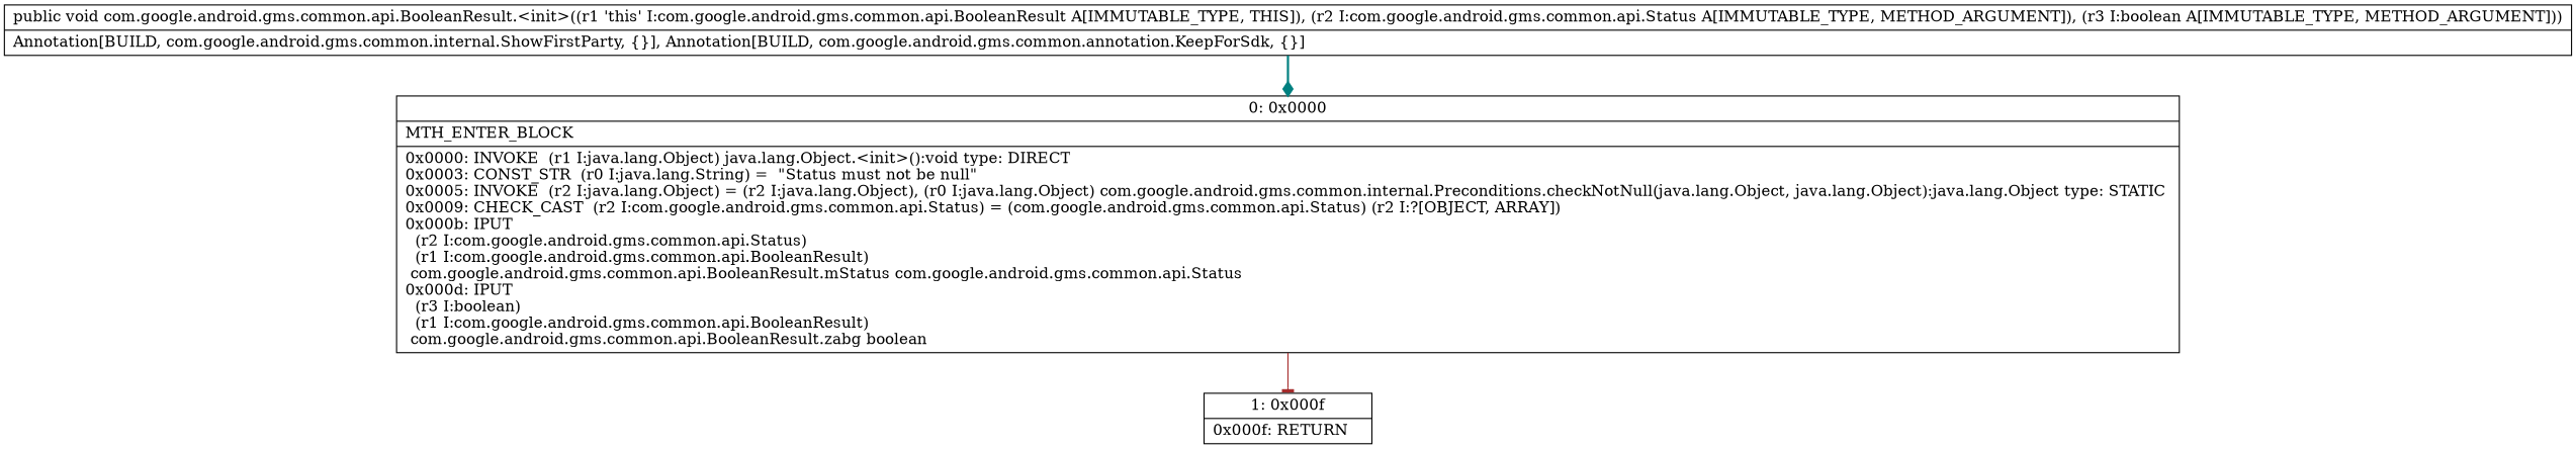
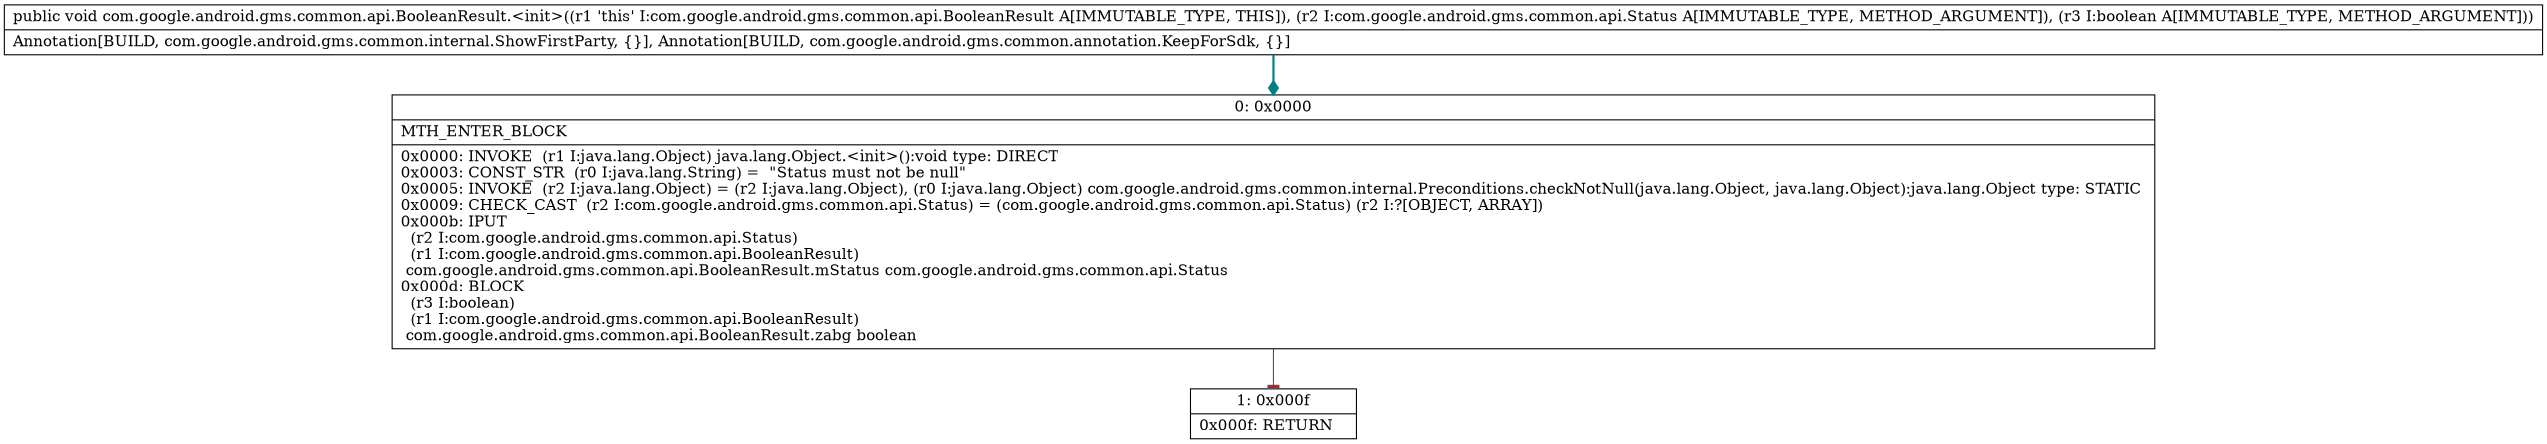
  digraph {
    node [shape=record]
-   n1 [label="{0\:\ 0x0000|MTH_ENTER_BLOCK\l|0x0000: INVOKE  (r1 I:java.lang.Object) java.lang.Object.\<init\>():void type: DIRECT \l0x0003: CONST_STR  (r0 I:java.lang.String) =  \"Status must not be null\" \l0x0005: INVOKE  (r2 I:java.lang.Object) = (r2 I:java.lang.Object), (r0 I:java.lang.Object) com.google.android.gms.common.internal.Preconditions.checkNotNull(java.lang.Object, java.lang.Object):java.lang.Object type: STATIC \l0x0009: CHECK_CAST  (r2 I:com.google.android.gms.common.api.Status) = (com.google.android.gms.common.api.Status) (r2 I:?[OBJECT, ARRAY]) \l0x000b: IPUT  \l  (r2 I:com.google.android.gms.common.api.Status)\l  (r1 I:com.google.android.gms.common.api.BooleanResult)\l com.google.android.gms.common.api.BooleanResult.mStatus com.google.android.gms.common.api.Status \l0x000d: IPUT  \l  (r3 I:boolean)\l  (r1 I:com.google.android.gms.common.api.BooleanResult)\l com.google.android.gms.common.api.BooleanResult.zabg boolean \l}"]
+   n1 [label="{0\:\ 0x0000|MTH_ENTER_BLOCK\l|0x0000: INVOKE  (r1 I:java.lang.Object) java.lang.Object.\<init\>():void type: DIRECT \l0x0003: CONST_STR  (r0 I:java.lang.String) =  \"Status must not be null\" \l0x0005: INVOKE  (r2 I:java.lang.Object) = (r2 I:java.lang.Object), (r0 I:java.lang.Object) com.google.android.gms.common.internal.Preconditions.checkNotNull(java.lang.Object, java.lang.Object):java.lang.Object type: STATIC \l0x0009: CHECK_CAST  (r2 I:com.google.android.gms.common.api.Status) = (com.google.android.gms.common.api.Status) (r2 I:?[OBJECT, ARRAY]) \l0x000b: IPUT  \l  (r2 I:com.google.android.gms.common.api.Status)\l  (r1 I:com.google.android.gms.common.api.BooleanResult)\l com.google.android.gms.common.api.BooleanResult.mStatus com.google.android.gms.common.api.Status \l0x000d: BLOCK  \l  (r3 I:boolean)\l  (r1 I:com.google.android.gms.common.api.BooleanResult)\l com.google.android.gms.common.api.BooleanResult.zabg boolean \l}"]
    n2 [label="{1\:\ 0x000f|0x000f: RETURN   \l}"]
    n3 [label="{public void com.google.android.gms.common.api.BooleanResult.\<init\>((r1 'this' I:com.google.android.gms.common.api.BooleanResult A[IMMUTABLE_TYPE, THIS]), (r2 I:com.google.android.gms.common.api.Status A[IMMUTABLE_TYPE, METHOD_ARGUMENT]), (r3 I:boolean A[IMMUTABLE_TYPE, METHOD_ARGUMENT]))  | Annotation[BUILD, com.google.android.gms.common.internal.ShowFirstParty, \{\}], Annotation[BUILD, com.google.android.gms.common.annotation.KeepForSdk, \{\}]\l}"]
    n1 -> n2 [color=brown style=solid arrowhead=tee]
    n3 -> n1 [color=teal style=bold arrowhead=diamond]
  }
